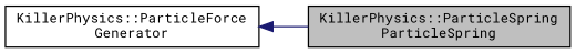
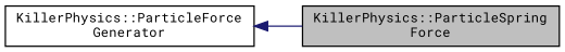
  digraph {
    rankdir=LR
    fontname="Roboto Mono"
    node [color=black fontname="Roboto Mono" fontsize=10 shape=record style=filled]
-   n1 [fillcolor=grey75 fontcolor=black height=0.2 label="KillerPhysics::ParticleSpring\lParticleSpring" width=0.4]
+   n1 [fillcolor=grey75 fontcolor=black height=0.2 label="KillerPhysics::ParticleSpring\lForce" width=0.4]
    n2 [fillcolor=white height=0.2 label="KillerPhysics::ParticleForce\lGenerator" width=0.4]
    n2 -> n1 [color=midnightblue dir=back fontname="Roboto Mono" fontsize=10 labelfontname=Helvetica labelfontsize=10 style=solid]
  }
